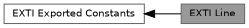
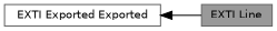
  digraph {
    rankdir=LR
    node [fontname=Helvetica fontsize=10 shape=box style=filled]
-   n1 [color=grey40 fillcolor=white height=0.2 label="EXTI Exported Constants" width=0.4]
+   n1 [color=grey40 fillcolor=white height=0.2 label="EXTI Exported Exported" width=0.4]
    n2 [color=gray40 fillcolor=grey60 fontcolor=black height=0.2 label="EXTI Line" width=0.4]
    n1 -> n2 [dir=back fontname=Helvetica fontsize=10 labelfontname=Helvetica labelfontsize=10 shape=plaintext style=solid]
  }
